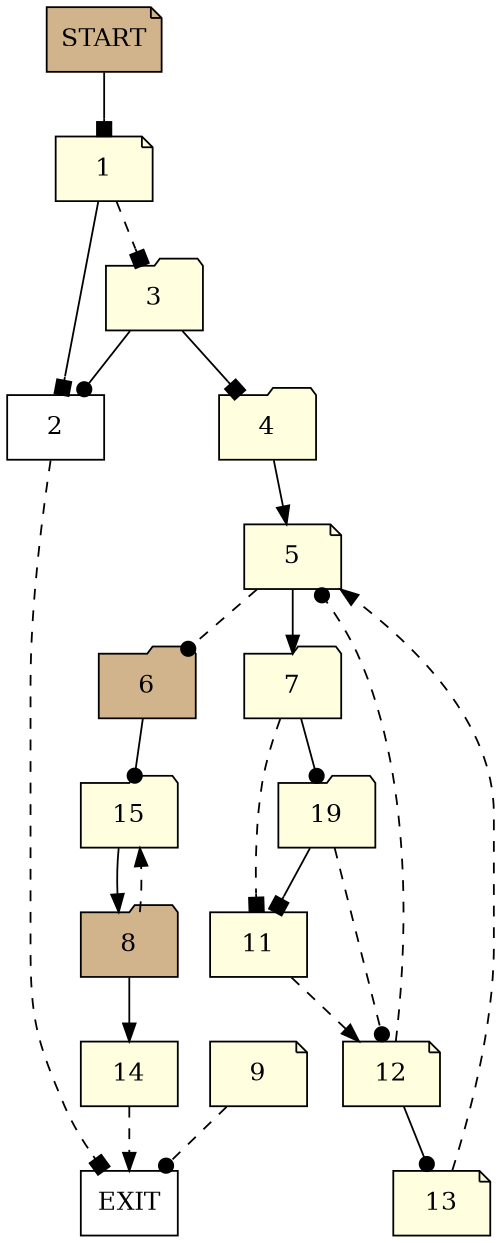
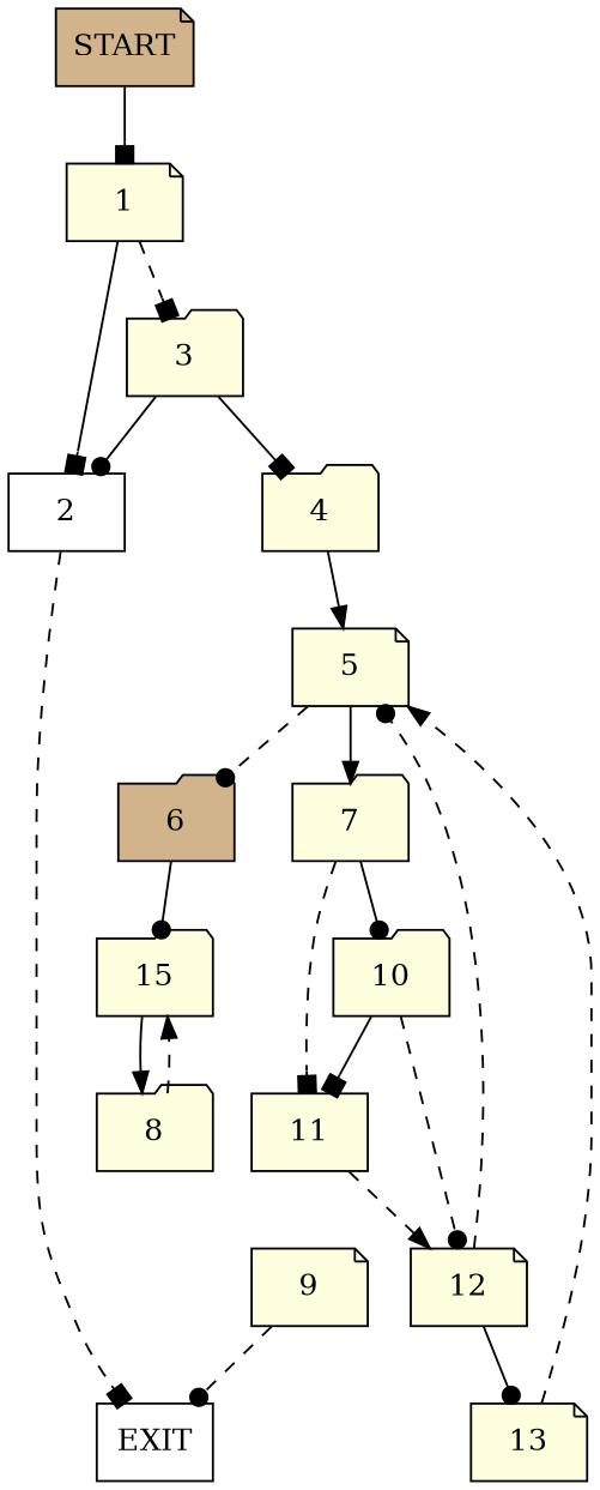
  digraph {
    node [fillcolor=lightyellow shape=folder style=filled]
    edge [arrowhead=dot style=solid]
    n1 [fillcolor=tan label=START shape=note]
    1 [shape=note]
    2 [fillcolor=white shape=box]
    3
    n5 [fillcolor=white label=EXIT shape=box]
    4
    5 [shape=note]
    6 [fillcolor=tan]
    7
    15
-   10 [label=19]
+   10
    11 [shape=box]
-   14 [shape=box]
-   8 [fillcolor=tan]
+   8
    9 [shape=note]
    12 [shape=note]
    13 [shape=note]
    n1 -> 1 [arrowhead=box]
    1 -> 2 [arrowhead=box]
    1 -> 3 [arrowhead=box style=dashed]
    2 -> n5 [arrowhead=box style=dashed]
    3 -> 2
    3 -> 4 [arrowhead=box]
    4 -> 5 [arrowhead=normal]
    5 -> 6 [style=dashed]
    5 -> 7 [arrowhead=normal]
    6 -> 15
    7 -> 10
    7 -> 11 [arrowhead=box style=dashed]
    15 -> 8 [arrowhead=normal]
    10 -> 11 [arrowhead=box]
    10 -> 12 [style=dashed]
    11 -> 12 [arrowhead=normal style=dashed]
-   14 -> n5 [arrowhead=normal style=dashed]
    8 -> 15 [arrowhead=normal style=dashed]
-   8 -> 14 [arrowhead=normal]
    9 -> n5 [style=dashed]
    12 -> 5 [style=dashed]
    12 -> 13
    13 -> 5 [arrowhead=normal style=dashed]
  }
